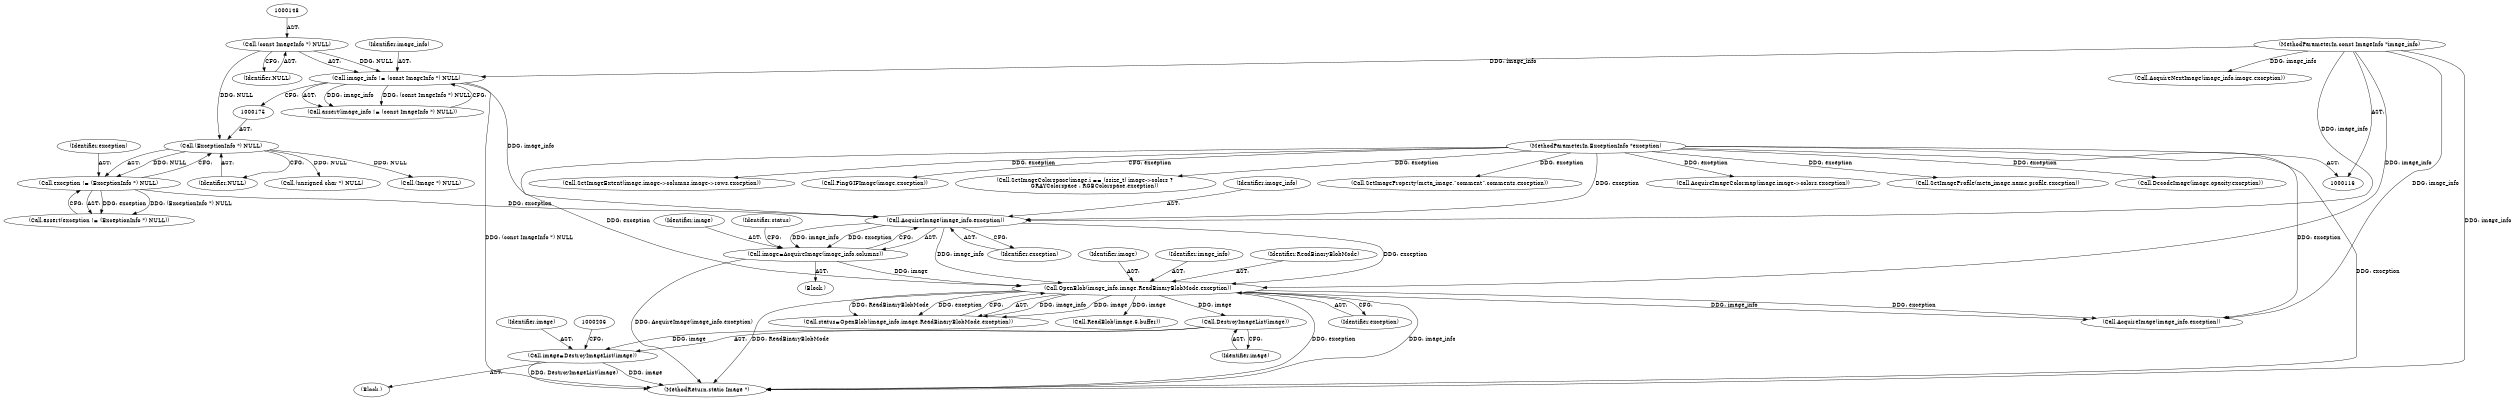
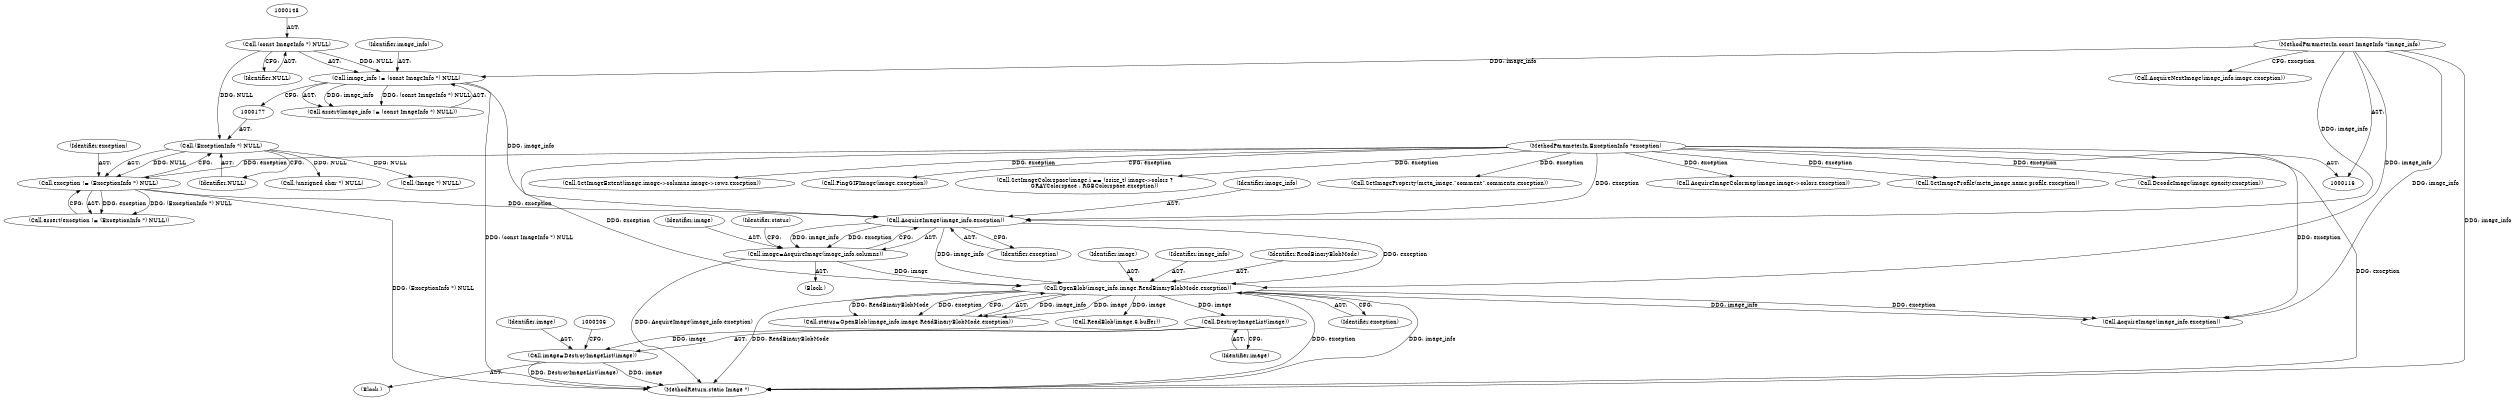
  digraph {
    n1 [label="(Call,image=DestroyImageList(image))"]
    n2 [label="(Block,)"]
    n3 [label="(MethodReturn,static Image *)"]
    n4 [label="(Call,DestroyImageList(image))"]
    n5 [label="(Identifier,image)"]
    n6 [label="(Call,OpenBlob(image_info,image,ReadBinaryBlobMode,exception))"]
    n7 [label="(Call,status=OpenBlob(image_info,image,ReadBinaryBlobMode,exception))"]
    n8 [label="(Call,ReadBlob(image,6,buffer))"]
    n9 [label="(Call,AcquireImage(image_info,exception))"]
    n10 [label="(Identifier,exception)"]
    n11 [label="(Call,AcquireImage(image_info,exception))"]
    n12 [label="(Call,image=AcquireImage(image_info,columns))"]
    n13 [label="(Identifier,exception)"]
    n14 [label="(Block,)"]
    n15 [label="(Call,image_info != (const ImageInfo *) NULL)"]
    n16 [label="(Call,assert(image_info != (const ImageInfo *) NULL))"]
-   1000175
+   1000175 [label=1000177]
    n18 [label="(Call,(const ImageInfo *) NULL)"]
    n19 [label="(Call,(ExceptionInfo *) NULL)"]
    n20 [label="(Identifier,NULL)"]
    n21 [label="(MethodParameterIn,const ImageInfo *image_info)"]
    n22 [label="(Call,AcquireNextImage(image_info,image,exception))"]
    1000116
    n24 [label="(Call,exception != (ExceptionInfo *) NULL)"]
    n25 [label="(Identifier,NULL)"]
    n26 [label="(Call,(unsigned char *) NULL)"]
    n27 [label="(Call,(Image *) NULL)"]
    n28 [label="(Call,assert(exception != (ExceptionInfo *) NULL))"]
    n29 [label="(MethodParameterIn,ExceptionInfo *exception)"]
    n30 [label="(Call,AcquireImageColormap(image,image->colors,exception))"]
    n31 [label="(Call,SetImageProfile(meta_image,name,profile,exception))"]
    n32 [label="(Call,DecodeImage(image,opacity,exception))"]
    n33 [label="(Call,SetImageExtent(image,image->columns,image->rows,exception))"]
    n34 [label="(Call,PingGIFImage(image,exception))"]
    n35 [label="(Call,SetImageColorspace(image,i == (ssize_t) image->colors ? \n          GRAYColorspace : RGBColorspace,exception))"]
    n36 [label="(Call,SetImageProperty(meta_image,\"comment\",comments,exception))"]
    n37 [label="(Identifier,image)"]
    n38 [label="(Identifier,status)"]
    n39 [label="(Identifier,image_info)"]
    n40 [label="(Identifier,image)"]
    n41 [label="(Identifier,image_info)"]
    n42 [label="(Identifier,exception)"]
    n43 [label="(Identifier,image_info)"]
    n44 [label="(Identifier,ReadBinaryBlobMode)"]
    n45 [label="(Identifier,image)"]
    1000206
    1000148
    n1 -> n2 [label="AST: "]
    n1 -> n3 [label="DDG: image"]
    n1 -> n3 [label="DDG: DestroyImageList(image)"]
    n4 -> n1 [label="AST: "]
    n4 -> n1 [label="DDG: image"]
    n4 -> n5 [label="CFG: "]
    n5 -> n4 [label="AST: "]
    n6 -> n3 [label="DDG: exception"]
    n6 -> n3 [label="DDG: image_info"]
    n6 -> n3 [label="DDG: ReadBinaryBlobMode"]
    n6 -> n4 [label="DDG: image"]
    n6 -> n7 [label="AST: "]
    n6 -> n7 [label="DDG: image_info"]
    n6 -> n7 [label="DDG: image"]
    n6 -> n7 [label="DDG: ReadBinaryBlobMode"]
    n6 -> n7 [label="DDG: exception"]
    n6 -> n8 [label="DDG: image"]
    n6 -> n9 [label="DDG: image_info"]
    n6 -> n9 [label="DDG: exception"]
    n6 -> n10 [label="CFG: "]
    n7 -> n6 [label="CFG: "]
    n10 -> n6 [label="AST: "]
    n11 -> n6 [label="DDG: image_info"]
    n11 -> n6 [label="DDG: exception"]
    n11 -> n12 [label="AST: "]
    n11 -> n12 [label="DDG: image_info"]
    n11 -> n12 [label="DDG: exception"]
    n11 -> n13 [label="CFG: "]
    n12 -> n3 [label="DDG: AcquireImage(image_info,exception)"]
    n12 -> n6 [label="DDG: image"]
    n12 -> n11 [label="CFG: "]
    n12 -> n14 [label="AST: "]
    n13 -> n11 [label="AST: "]
    n15 -> n3 [label="DDG: (const ImageInfo *) NULL"]
    n15 -> n11 [label="DDG: image_info"]
    n15 -> n16 [label="AST: "]
    n15 -> n16 [label="DDG: image_info"]
    n15 -> n16 [label="DDG: (const ImageInfo *) NULL"]
    n15 -> 1000175 [label="CFG: "]
-   n16 -> n15 [label="CFG: "]
+   n16 -> n15 [label="AST: "]
    1000175 -> n19 [label="AST: "]
    n18 -> n15 [label="AST: "]
    n18 -> n15 [label="DDG: NULL"]
    n18 -> n19 [label="DDG: NULL"]
    n18 -> n20 [label="CFG: "]
    n19 -> n24 [label="AST: "]
    n19 -> n24 [label="DDG: NULL"]
    n19 -> n25 [label="CFG: "]
    n19 -> n26 [label="DDG: NULL"]
    n19 -> n27 [label="DDG: NULL"]
    n20 -> n18 [label="AST: "]
    n21 -> n3 [label="DDG: image_info"]
    n21 -> n6 [label="DDG: image_info"]
    n21 -> n9 [label="DDG: image_info"]
    n21 -> n11 [label="DDG: image_info"]
    n21 -> n15 [label="DDG: image_info"]
-   n21 -> n22 [label="DDG: image_info"]
+   n21 -> n22 [label="CFG: exception"]
    n21 -> 1000116 [label="AST: "]
+   n24 -> n3 [label="DDG: (ExceptionInfo *) NULL"]
    n24 -> n11 [label="DDG: exception"]
    n24 -> n19 [label="CFG: "]
    n24 -> n28 [label="AST: "]
    n24 -> n28 [label="DDG: exception"]
    n24 -> n28 [label="DDG: (ExceptionInfo *) NULL"]
    n25 -> n19 [label="AST: "]
    n28 -> n24 [label="CFG: "]
    n29 -> n3 [label="DDG: exception"]
    n29 -> n6 [label="DDG: exception"]
    n29 -> n9 [label="DDG: exception"]
    n29 -> n11 [label="DDG: exception"]
    n29 -> 1000116 [label="AST: "]
+   n29 -> n24 [label="DDG: exception"]
    n29 -> n30 [label="DDG: exception"]
    n29 -> n31 [label="DDG: exception"]
    n29 -> n32 [label="DDG: exception"]
    n29 -> n33 [label="DDG: exception"]
    n29 -> n34 [label="CFG: exception"]
    n29 -> n35 [label="DDG: exception"]
    n29 -> n36 [label="DDG: exception"]
    n37 -> n6 [label="AST: "]
    n38 -> n12 [label="CFG: "]
    n39 -> n15 [label="AST: "]
    n40 -> n1 [label="AST: "]
    n41 -> n11 [label="AST: "]
    n42 -> n24 [label="AST: "]
    n43 -> n6 [label="AST: "]
    n44 -> n6 [label="AST: "]
    n45 -> n12 [label="AST: "]
    1000206 -> n1 [label="CFG: "]
    1000148 -> n18 [label="AST: "]
  }
